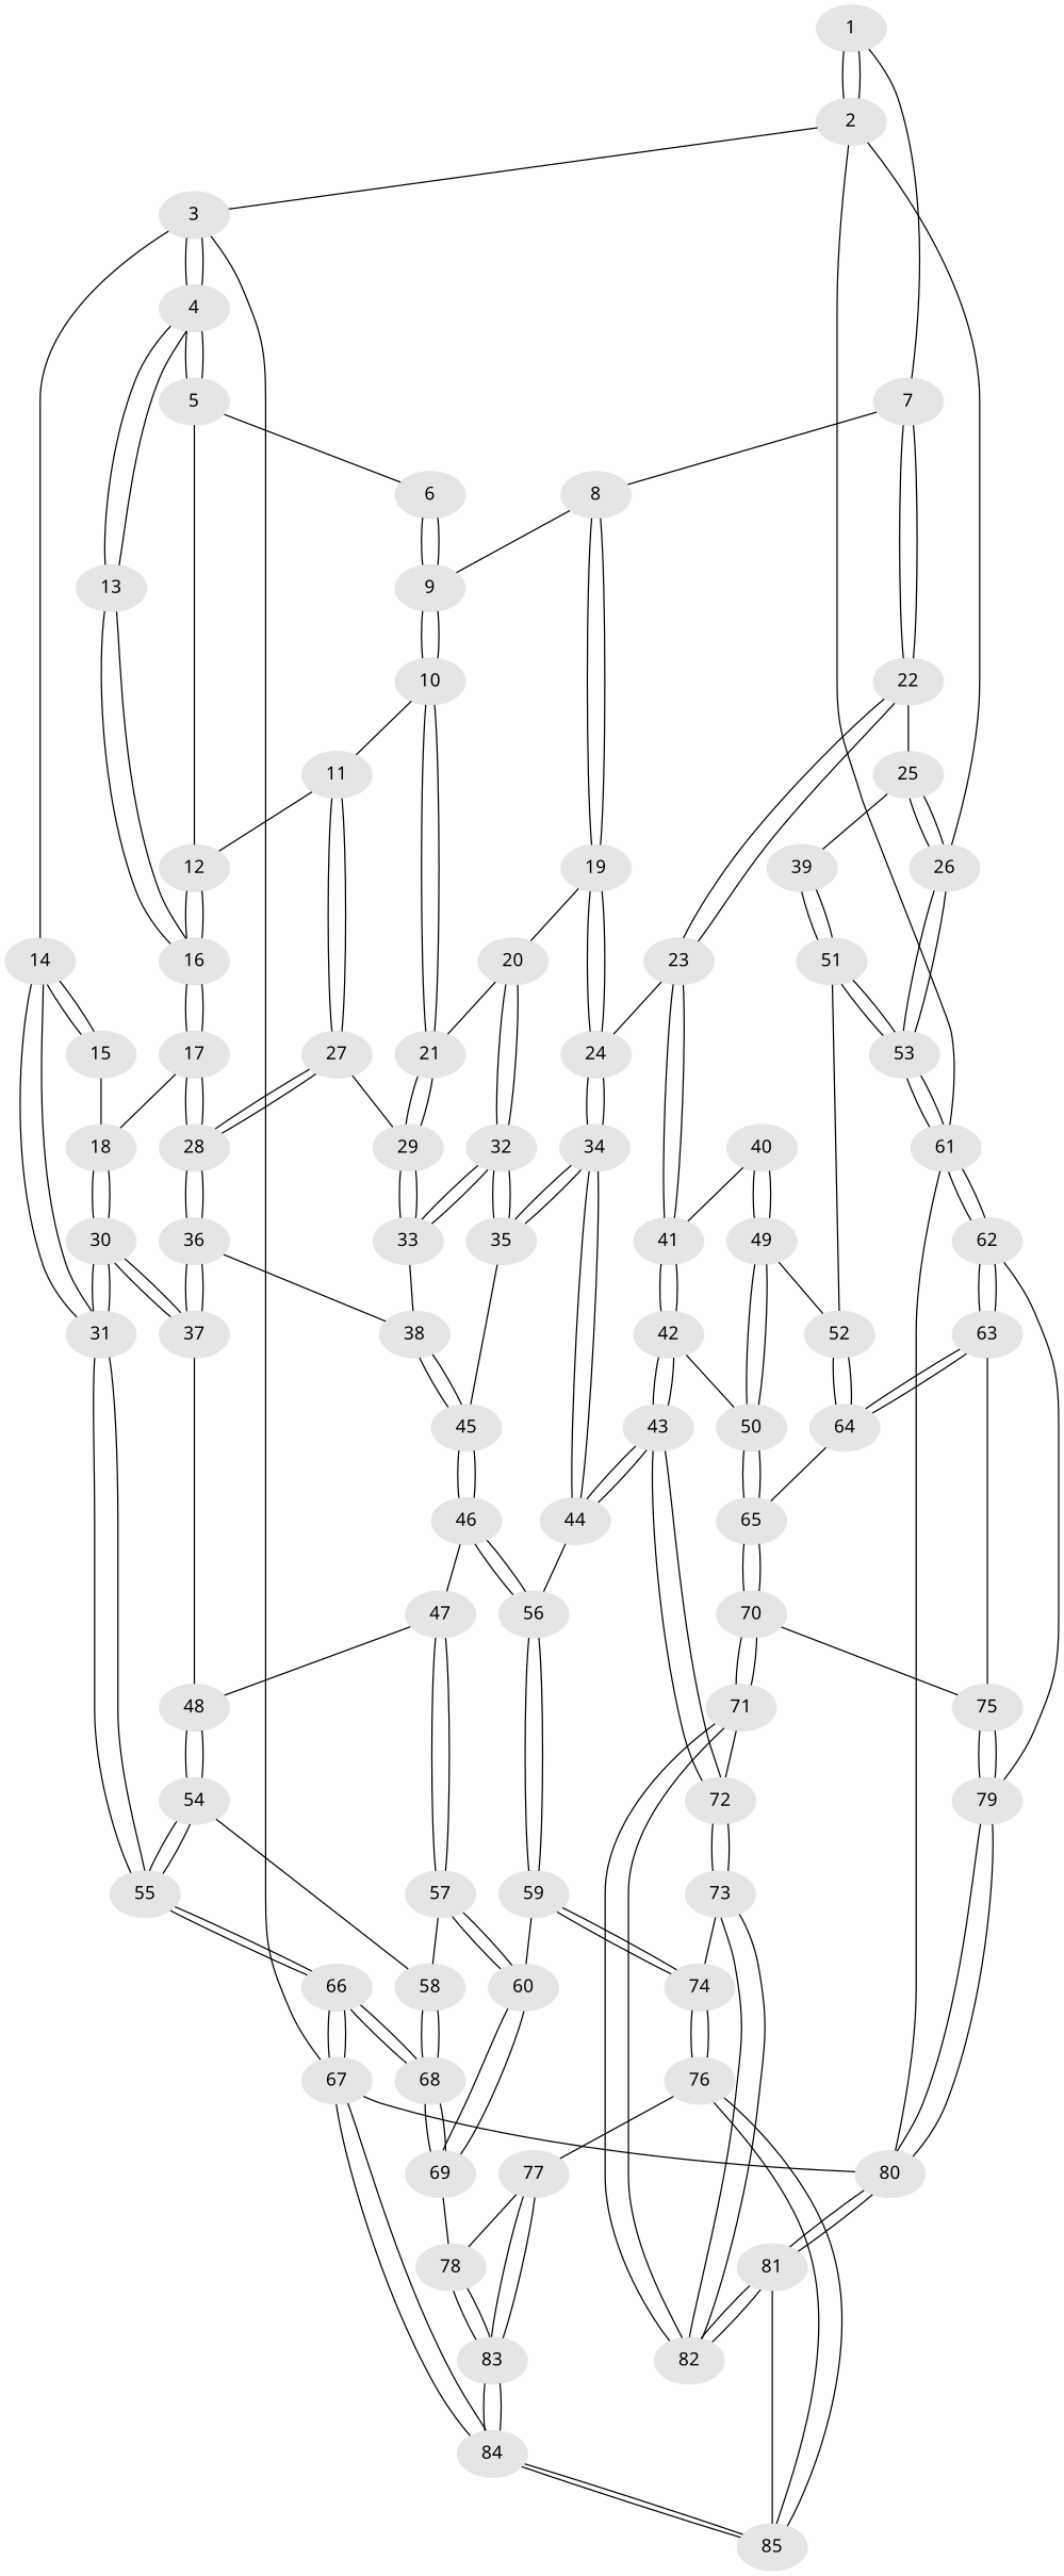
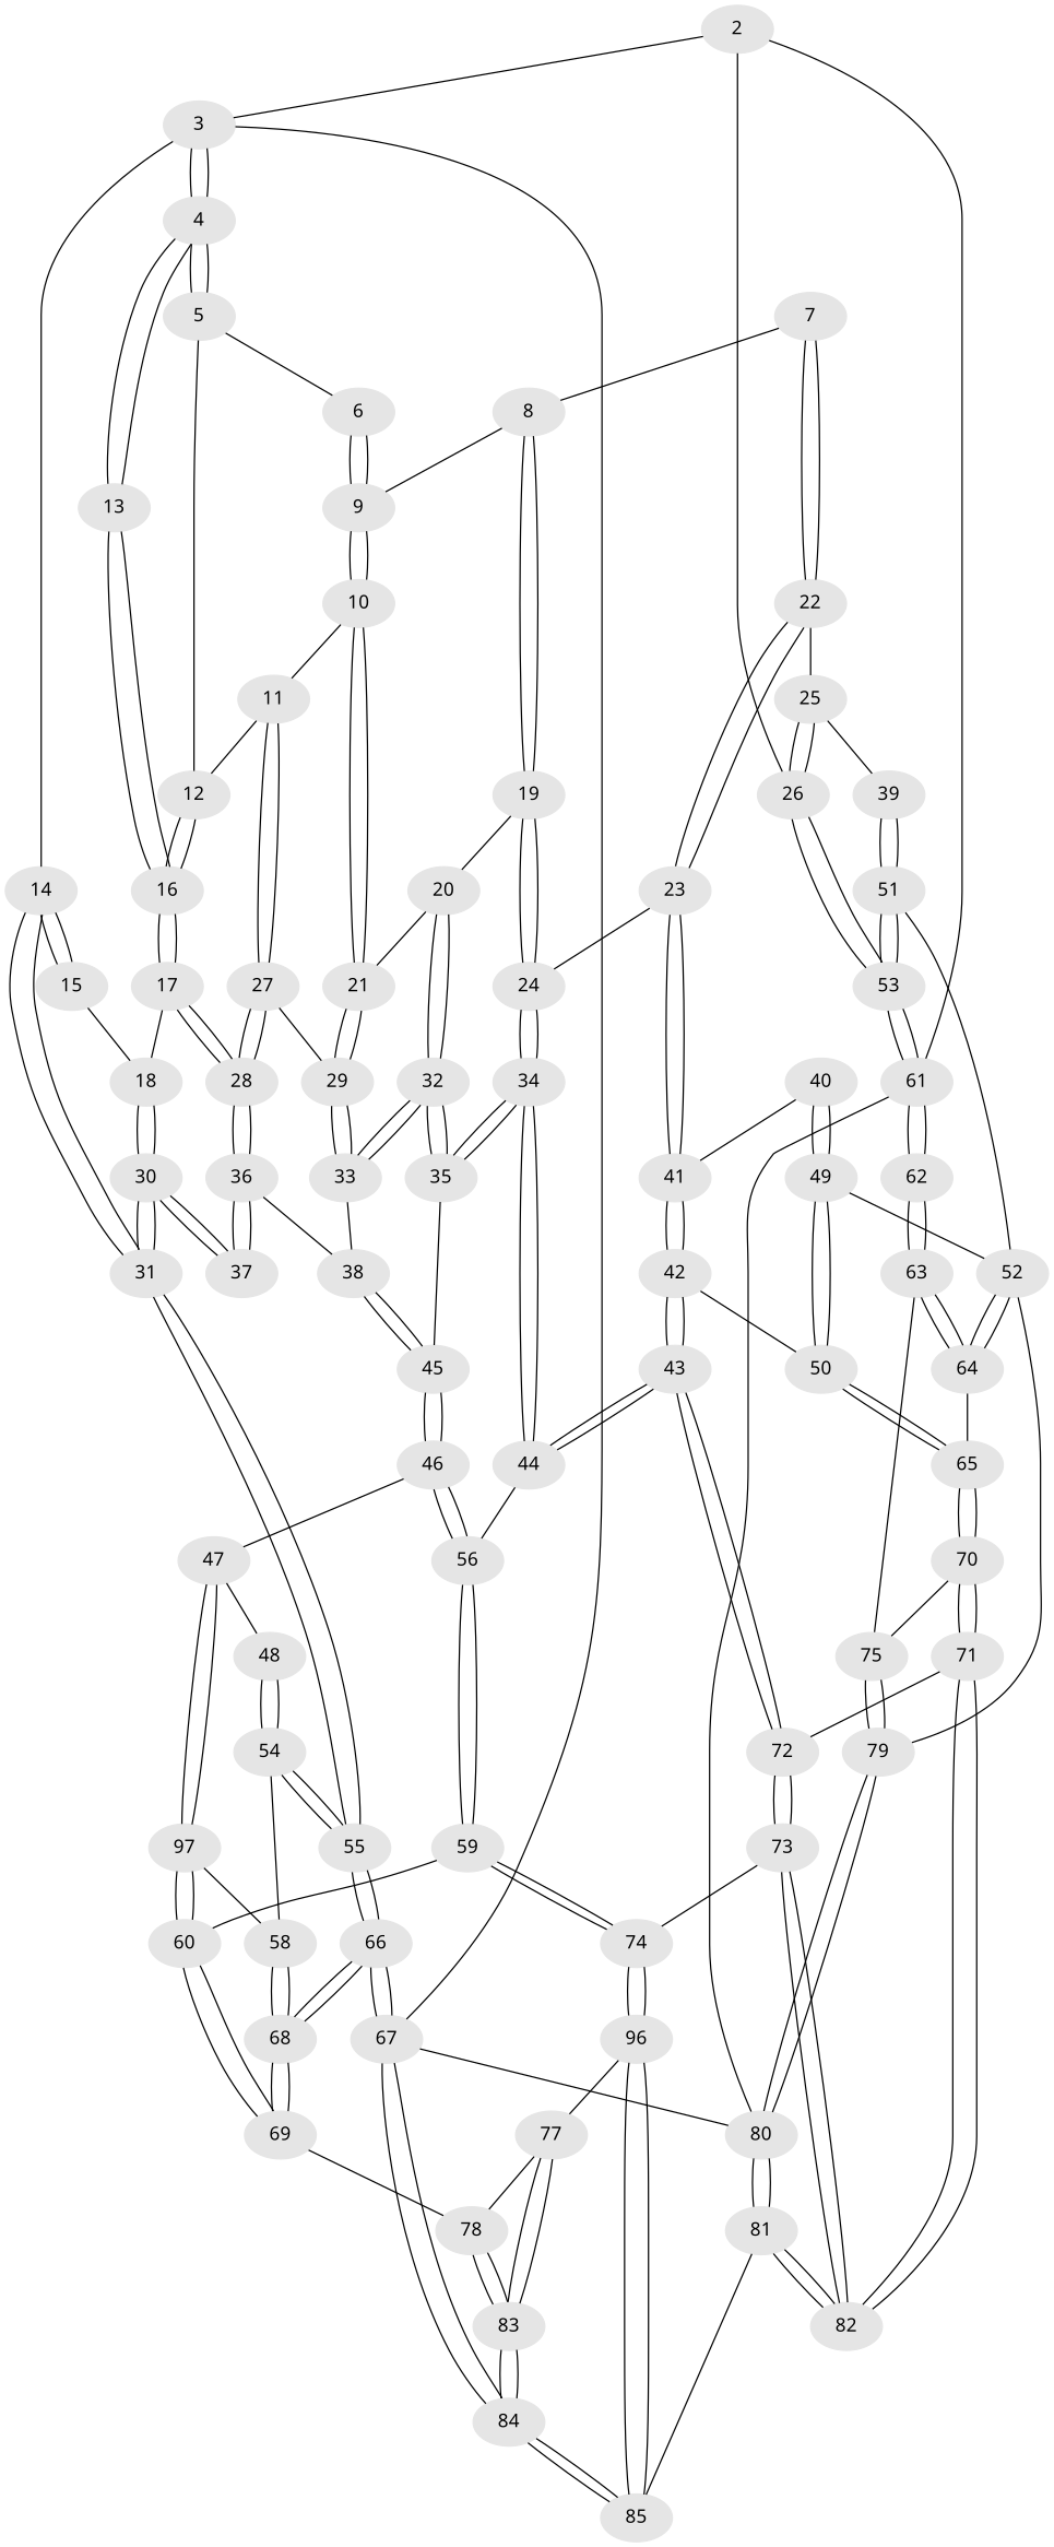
  graph {
    fontname="Noto Sans"
    node [color=gray90 fontname="Noto Sans" style=filled]
    edge [fontname="Noto Sans"]
-   1
    2
    7
    3
    26
    61
    8
    22
    4
    14
    67
    53
    62
    80
    5
    13
    15
    31
    84
    6
    12
    16
    9
    10
    19
    23
    25
    20
    24
    11
    21
    27
    29
    28
    17
    18
    55
    30
    36
    37
    32
    34
    33
    35
    41
    39
    42
    44
    51
    38
    48
    66
    45
    56
    46
    54
    40
    49
    52
    50
    43
    72
    65
    73
    59
    47
-   57
+   57 [label=97]
    58
    60
    64
    70
    68
    74
    69
-   76
+   76 [label=96]
    78
    63
    79
    81
    75
    71
    85
    83
    82
    77
-   1 -- 2
-   1 -- 2
-   1 -- 7
    2 -- 3
    2 -- 26
    2 -- 61
    7 -- 8
    7 -- 22
    7 -- 22
    3 -- 4
    3 -- 4
    3 -- 14
    3 -- 67
    26 -- 53
    26 -- 53
    61 -- 62
    61 -- 62
    61 -- 80
    8 -- 9
    8 -- 19
    8 -- 19
    22 -- 23
    22 -- 23
    22 -- 25
    4 -- 5
    4 -- 5
    4 -- 13
    4 -- 13
    14 -- 15
    14 -- 15
    14 -- 31
    14 -- 31
    67 -- 80
    67 -- 84
    67 -- 84
    53 -- 61
    53 -- 61
    62 -- 63
    62 -- 63
-   62 -- 79
+   52 -- 79
    80 -- 81
    80 -- 81
    5 -- 6
    5 -- 12
    13 -- 16
    13 -- 16
    15 -- 18
    31 -- 55
    31 -- 55
    84 -- 85
    84 -- 85
    6 -- 9
    6 -- 9
    12 -- 16
    12 -- 16
    16 -- 17
    16 -- 17
    9 -- 10
    9 -- 10
    10 -- 11
    10 -- 21
    10 -- 21
    19 -- 20
    19 -- 24
    19 -- 24
    23 -- 24
    23 -- 41
    23 -- 41
    25 -- 26
    25 -- 26
    25 -- 39
    20 -- 21
    20 -- 32
    20 -- 32
    24 -- 34
    24 -- 34
    11 -- 12
    11 -- 27
    11 -- 27
    21 -- 29
    21 -- 29
    27 -- 29
    27 -- 28
    27 -- 28
    29 -- 33
    29 -- 33
    28 -- 36
    28 -- 36
    17 -- 28
    17 -- 28
    17 -- 18
    18 -- 30
    18 -- 30
    55 -- 66
    55 -- 66
    30 -- 31
    30 -- 31
    30 -- 37
    30 -- 37
    36 -- 37
    36 -- 37
    36 -- 38
-   37 -- 48
    32 -- 33
    32 -- 33
    32 -- 35
    32 -- 35
    34 -- 35
    34 -- 35
    34 -- 44
    34 -- 44
    33 -- 38
    35 -- 45
    41 -- 42
    41 -- 42
    39 -- 51
    39 -- 51
    42 -- 50
    42 -- 43
    42 -- 43
    44 -- 56
    51 -- 53
    51 -- 53
    51 -- 52
    38 -- 45
    38 -- 45
    48 -- 54
    48 -- 54
    66 -- 67
    66 -- 67
    66 -- 68
    66 -- 68
    45 -- 46
    45 -- 46
    56 -- 59
    56 -- 59
    46 -- 56
    46 -- 56
    46 -- 47
    54 -- 55
    54 -- 55
    54 -- 58
    40 -- 41
    40 -- 49
    40 -- 49
    49 -- 52
    49 -- 50
    49 -- 50
    52 -- 64
    52 -- 64
    50 -- 65
    50 -- 65
    43 -- 44
    43 -- 44
    43 -- 72
    43 -- 72
    72 -- 73
    72 -- 73
    65 -- 70
    65 -- 70
    73 -- 74
    73 -- 82
    73 -- 82
    59 -- 60
    59 -- 74
    59 -- 74
    47 -- 48
    47 -- 57
    47 -- 57
    57 -- 58
    57 -- 60
    57 -- 60
    58 -- 68
    58 -- 68
    60 -- 69
    60 -- 69
    64 -- 65
    70 -- 75
    70 -- 71
    70 -- 71
    68 -- 69
    68 -- 69
    74 -- 76
    74 -- 76
    69 -- 78
    76 -- 85
    76 -- 85
    76 -- 77
    78 -- 83
    78 -- 83
    63 -- 64
    63 -- 64
    63 -- 75
    79 -- 80
    79 -- 80
    81 -- 85
    81 -- 82
    81 -- 82
    75 -- 79
    75 -- 79
    71 -- 72
    71 -- 82
    71 -- 82
    83 -- 84
    83 -- 84
    77 -- 78
    77 -- 83
    77 -- 83
  }
